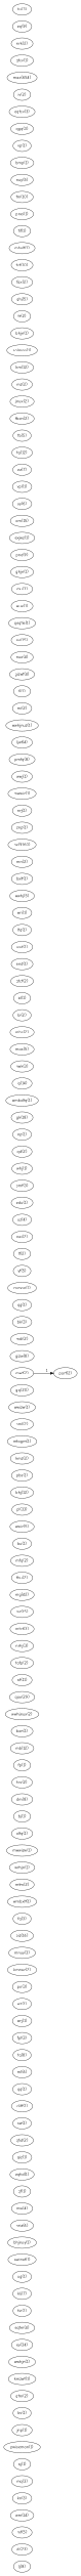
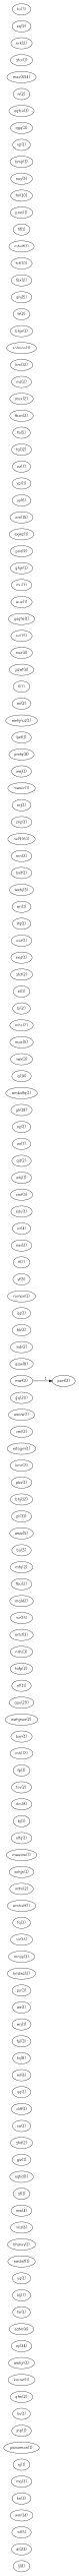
  digraph {
    rankdir=LR
    fontname="Comic Neue"
    node [fontname="Comic Neue"]
    n1 [label="lj(8)"]
    n2 [label="di(23)"]
    n3 [label="mf(5)"]
    n4 [label="wm(14)"]
    n5 [label="kn(3)"]
    n6 [label="mq(3)"]
    n7 [label="wj(1)"]
    n8 [label="pwiseman(1)"]
    n9 [label="jnp(1)"]
    n10 [label="bv(1)"]
    n11 [label="qtm(2)"]
    n12 [label="kmzwt(1)"]
    n13 [label="wwhjn(1)"]
    n14 [label="ey(34)"]
    n15 [label="eqtm(4)"]
    n16 [label="tie(1)"]
    n17 [label="klj(7)"]
    n18 [label="ug(1)"]
    n19 [label="wwizwt(1)"]
    n20 [label="bhjnuy(1)"]
    n21 [label="nriz(6)"]
    n22 [label="mw(4)"]
    n23 [label="qf(1)"]
    n24 [label="eqtid(1)"]
    n25 [label="giz(1)"]
    n26 [label="qtid(2)"]
    n27 [label="sw(1)"]
    n28 [label="cliff(1)"]
    n29 [label="qq(1)"]
    n30 [label="ml(6)"]
    n31 [label="tq(8)"]
    n32 [label="fpl(3)"]
    n33 [label="wrj(1)"]
    n34 [label="wz(1)"]
    n35 [label="po(3)"]
    n36 [label="kmzwz(2)"]
    n37 [label="mnuy(3)"]
    n38 [label="biz(16)"]
    n39 [label="fq(3)"]
    n40 [label="wmbxlt(1)"]
    n41 [label="mtm(2)"]
    n42 [label="wrhjn(1)"]
    n43 [label="mwwizw(1)"]
    n44 [label="xltq(1)"]
    n45 [label="bj(1)"]
    n46 [label="dm(8)"]
    n47 [label="tcv(2)"]
    n48 [label="fp(1)"]
    n49 [label="mb(12)"]
    n50 [label="bxn(1)"]
    n51 [label="wwhjnux(2)"]
    n52 [label="qax(29)"]
    n53 [label="wt(11)"]
    n54 [label="tafp(2)"]
    n55 [label="nrhj(3)"]
    n56 [label="mtct(3)"]
    n57 [label="mr(15)"]
    n58 [label="mg(42)"]
    n59 [label="tbu(2)"]
    n60 [label="mfq(2)"]
-   n61 [label="bu(1)"]
+   n61 [label="bu(5)"]
    n62 [label="wwiz(5)"]
    n63 [label="pl(33)"]
    n64 [label="bhj(12)"]
    n65 [label="pbs(1)"]
    n66 [label="kmz(2)"]
    n67 [label="mtagm(1)"]
    n68 [label="oml(2)"]
    n69 [label="wwizw(1)"]
    n70 [label="gq(20)"]
    n71 [label="mwt(2)"]
    n72 [label="part(2)"]
    n73 [label="gizw(8)"]
    n74 [label="mdi(2)"]
    n75 [label="bk(3)"]
    n76 [label="qg(1)"]
    n77 [label="roman(1)"]
    n78 [label="yf(5)"]
    n79 [label="lt(2)"]
    n80 [label="nwi(2)"]
    n81 [label="uz(4)"]
    n82 [label="edu(1)"]
    n83 [label="pmf(3)"]
    n84 [label="whj(1)"]
    n85 [label="qd(2)"]
+   n86 [label="ex(7)"]
    n87 [label="np(1)"]
    n88 [label="gk(18)"]
    n89 [label="wmbxltq(1)"]
    n90 [label="lg(14)"]
    n91 [label="nwk(3)"]
    n92 [label="mas(5)"]
    n93 [label="mbs(2)"]
    n94 [label="bi(2)"]
    n95 [label="id(1)"]
    n96 [label="qtct(2)"]
    n97 [label="end(1)"]
    n98 [label="usd(1)"]
    n99 [label="ltq(1)"]
    n100 [label="wri(1)"]
    n101 [label="wwhj(5)"]
    n102 [label="bxlt(1)"]
    n103 [label="mn(2)"]
    n104 [label="ax(9160)"]
    n105 [label="znp(1)"]
    n106 [label="nrj(1)"]
    n107 [label="mwwiz(1)"]
    n108 [label="wwj(1)"]
    n109 [label="pmfq(8)"]
-   n110 [label="ljwt(4)"]
+   n110 [label="ljwt(1)"]
    n111 [label="wwhjnuz(1)"]
    n112 [label="mi(2)"]
    n113 [label="fi(1)"]
    n114 [label="gizwt(4)"]
    n115 [label="nux(4)"]
    n116 [label="ne(15)"]
    n117 [label="qeqtie(1)"]
    n118 [label="wux(1)"]
    n119 [label="mu(3)"]
    n120 [label="ghjn(1)"]
    n121 [label="pne(9)"]
    n122 [label="exjwz(1)"]
    n123 [label="om(15)"]
    n124 [label="uy(6)"]
    n125 [label="vpl(1)"]
    n126 [label="ez(7)"]
    n127 [label="tg(12)"]
    n128 [label="tb(5)"]
    n129 [label="tbxn(2)"]
    n130 [label="jnux(2)"]
    n131 [label="mz(2)"]
    n132 [label="km(12)"]
    n133 [label="salmon(1)"]
    n134 [label="bhjn(1)"]
    n135 [label="tr(2)"]
    n136 [label="ghj(5)"]
    n137 [label="fax(2)"]
    n138 [label="tct(10)"]
    n139 [label="mbxlt(1)"]
    n140 [label="tif(1)"]
    n141 [label="pnei(1)"]
    n142 [label="tm(10)"]
    n143 [label="nuy(5)"]
    n144 [label="bmp(1)"]
    n145 [label="vp(1)"]
    n146 [label="qgq(3)"]
    n147 [label="eqtcv(3)"]
    n148 [label="iv(2)"]
    n149 [label="max(654)"]
    n150 [label="qtcv(1)"]
    n151 [label="nrk(2)"]
    n152 [label="eq(9)"]
    n153 [label="bs(3)"]
    n71 -> n72 [label=1 fontname="Comic Neue"]
  }
